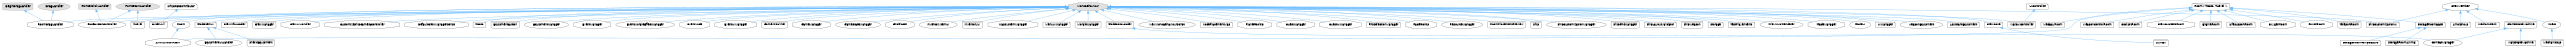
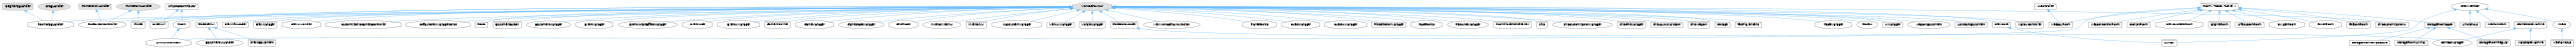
  digraph {
    rankdir=TB
    node [color=grey40 fillcolor=white fontname=Helvetica fontsize=10 shape=note style=filled]
    edge [color=steelblue1 dir=back fontname=Helvetica fontsize=10 labelfontname=Helvetica labelfontsize=10 style=solid]
    n1 [color=grey60 fillcolor="#E0E0E0" height=0.2 label=IBeginDragHandler shape=cylinder width=0.4]
    n2 [height=0.2 label=RoomDragHandler shape=octagon width=0.4]
    n3 [color=grey60 fillcolor="#E0E0E0" height=0.2 label=IDragHandler shape=ellipse width=0.4]
    n4 [height=0.2 label=IGameStateMachine shape=cylinder width=0.4]
    n5 [height=0.2 label=CombatManager shape=ellipse width=0.4]
    n6 [height=0.2 label=WarpStateMachine width=0.4]
    n7 [color=grey60 fillcolor="#E0E0E0" height=0.2 label=IPointerClickHandler width=0.4]
    n8 [height=0.2 label=RaceButtonController shape=ellipse width=0.4]
-   n9 [height=0.2 label=TLevel shape=cylinder width=0.4]
+   n9 [height=0.2 label=Planet shape=cylinder width=0.4]
    n10 [color=grey60 fillcolor="#E0E0E0" height=0.2 label=IPointerExitHandler shape=ellipse width=0.4]
    n11 [height=0.2 label=IShipStatContributor width=0.4]
    n12 [height=0.2 label=OuterHull shape=cylinder width=0.4]
    n13 [height=0.2 label=Room shape=ellipse width=0.4]
    n14 [height=0.2 label=AmmunitionRoom shape=octagon width=0.4]
    n15 [height=0.2 label="Room\< TData, TLevel \>" shape=cylinder width=0.4]
    n16 [height=0.2 label=CockpitRoom width=0.4]
    n17 [height=0.2 label=CrewQuartersRoom shape=octagon width=0.4]
    n18 [height=0.2 label=EngineRoom shape=cylinder width=0.4]
    n19 [height=0.2 label=LifeSupportRoom width=0.4]
    n20 [height=0.2 label=MedBayRoom width=0.4]
    n21 [height=0.2 label=OxygenRoom shape=octagon width=0.4]
    n22 [height=0.2 label=PowerRoom shape=octagon width=0.4]
    n23 [height=0.2 label=StorageRoomBase width=0.4]
    n24 [height=0.2 label=TeleportRoom shape=cylinder width=0.4]
    n25 [height=0.2 label=WeaponControlRoom width=0.4]
    n26 [height=0.2 label=StorageRoomAnimal width=0.4]
+   n27 [height=0.2 label=StorageRoomRegular shape=cylinder width=0.4]
    n28 [height=0.2 label=StorageRoomTemperature width=0.4]
    n29 [height=0.2 label=IUIController width=0.4]
    n30 [height=0.2 label=WarpUIController shape=cylinder width=0.4]
    n31 [color=grey60 fillcolor="#E0E0E0" height=0.2 label=MonoBehaviour shape=octagon width=0.4]
    n32 [height=0.2 label=AssistantEquipment width=0.4]
    n33 [height=0.2 label=CrewBase width=0.4]
    n34 [height=0.2 label=CrewInfoLoader width=0.4]
    n35 [height=0.2 label=CrewManager shape=cylinder width=0.4]
    n36 [height=0.2 label=CrewUIHandler shape=octagon width=0.4]
    n37 [height=0.2 label=CustomizeShipCameraController shape=octagon width=0.4]
    n38 [height=0.2 label=DefaultCrewManagerScript shape=octagon width=0.4]
    n39 [height=0.2 label=TData width=0.4]
    n40 [height=0.2 label=EquipmentButton shape=cylinder width=0.4]
    n41 [height=0.2 label=EquipmentManager shape=ellipse width=0.4]
    n42 [height=0.2 label=EventManager shape=octagon width=0.4]
    n43 [height=0.2 label=EventMoraleEffectManager shape=ellipse width=0.4]
    n44 [height=0.2 label=EventNode shape=octagon width=0.4]
    n45 [height=0.2 label=EventUIManager shape=octagon width=0.4]
    n46 [height=0.2 label=GameInitializer shape=cylinder width=0.4]
    n47 [height=0.2 label=GameManager shape=octagon width=0.4]
    n48 [height=0.2 label=GameStateManager shape=ellipse width=0.4]
    n49 [height=0.2 label=GridPlacer shape=octagon width=0.4]
    n50 [height=0.2 label=InventoryItemUI shape=ellipse width=0.4]
    n51 [height=0.2 label=InventoryUI shape=cylinder width=0.4]
    n52 [height=0.2 label=MapSystemManager shape=octagon width=0.4]
    n53 [height=0.2 label=MenuUIManager width=0.4]
    n54 [height=0.2 label=MoraleManager shape=cylinder width=0.4]
    n55 [height=0.2 label=NewMonoBehaviourScript shape=ellipse width=0.4]
-   n56 [height=0.2 label=NodePlacementMap width=0.4]
    n57 [height=0.2 label=PlanetTooltip shape=octagon width=0.4]
    n58 [height=0.2 label=QuestManager shape=octagon width=0.4]
    n59 [height=0.2 label=QuestUIManager shape=octagon width=0.4]
    n60 [height=0.2 label=RTSSelectionManager width=0.4]
    n61 [height=0.2 label=RaceTooltip shape=octagon width=0.4]
    n62 [height=0.2 label=ResourceManager shape=ellipse width=0.4]
    n63 [height=0.2 label=RoomPlacementPreview shape=cylinder width=0.4]
    n64 [height=0.2 label=Ship shape=cylinder width=0.4]
    n65 [height=0.2 label=ShipCustomizationManager shape=ellipse width=0.4]
    n66 [height=0.2 label=ShipCustomizationUI width=0.4]
    n67 [height=0.2 label=ShipGridManager shape=cylinder width=0.4]
    n68 [height=0.2 label=ShipLayoutValidator width=0.4]
    n69 [height=0.2 label=ShipWeapon shape=cylinder width=0.4]
    n70 [height=0.2 label=Storage width=0.4]
    n71 [height=0.2 label=TestPlayerItems width=0.4]
-   n72 [height=0.2 label=TileVisualRenderer shape=ellipse width=0.4]
    n73 [height=0.2 label=TradeDataLoader shape=cylinder width=0.4]
    n74 [height=0.2 label=TradeItemUI width=0.4]
    n75 [height=0.2 label=TradeManager shape=octagon width=0.4]
    n76 [height=0.2 label=TradeUI shape=ellipse width=0.4]
    n77 [height=0.2 label=UIManager width=0.4]
    n78 [height=0.2 label=WeaponEquipment shape=ellipse width=0.4]
    n79 [height=0.2 label=Human shape=cylinder width=0.4]
    n80 [height=0.2 label=EquipmentUIHandler shape=ellipse width=0.4]
    n81 [height=0.2 label=SheildEquipment shape=cylinder width=0.4]
    n82 [height=0.2 label=CrewMember shape=octagon width=0.4]
    n83 [height=0.2 label=Amorphous width=0.4]
    n84 [height=0.2 label=Insect shape=ellipse width=0.4]
    n85 [height=0.2 label=MechanicTank width=0.4]
    n86 [height=0.2 label=MechanicSup shape=cylinder width=0.4]
    n1 -> n2
    n3 -> n2
    n4 -> n5
    n4 -> n6
    n7 -> n8
    n10 -> n8
    n10 -> n9
    n11 -> n12
+   n11 -> n13
    n13 -> n14
    n15 -> n14
    n15 -> n16
    n15 -> n17
    n15 -> n18
    n15 -> n19
    n15 -> n20
    n15 -> n21
    n15 -> n22
    n15 -> n23
    n15 -> n24
    n15 -> n25
    n23 -> n26
+   n23 -> n27
    n23 -> n28
-   n29 -> n30
+   n29 -> n20
    n31 -> n2
    n31 -> n8
    n31 -> n9
    n31 -> n12
    n31 -> n13
    n31 -> n30
    n31 -> n32
    n31 -> n33
    n31 -> n34
    n31 -> n35
    n31 -> n36
    n31 -> n37
    n31 -> n38
    n31 -> n39
    n31 -> n40
    n31 -> n41
    n31 -> n42
    n31 -> n43
    n31 -> n44
    n31 -> n45
    n31 -> n46
    n31 -> n47
    n31 -> n48
    n31 -> n49
    n31 -> n50
    n31 -> n51
    n31 -> n52
    n31 -> n53
    n31 -> n54
    n31 -> n55
-   n31 -> n56
    n31 -> n57
    n31 -> n58
    n31 -> n59
    n31 -> n60
    n31 -> n61
    n31 -> n62
    n31 -> n63
    n31 -> n64
    n31 -> n65
    n31 -> n66
    n31 -> n67
    n31 -> n68
    n31 -> n69
    n31 -> n70
    n31 -> n71
-   n31 -> n72
    n31 -> n73
-   n31 -> n74
    n31 -> n75
    n31 -> n76
    n31 -> n77
    n31 -> n78
    n33 -> n79
    n73 -> n5
    n74 -> n80
    n74 -> n81
-   n82 -> n66
+   n82 -> n79
    n82 -> n83
    n82 -> n84
    n82 -> n85
    n84 -> n86
  }
